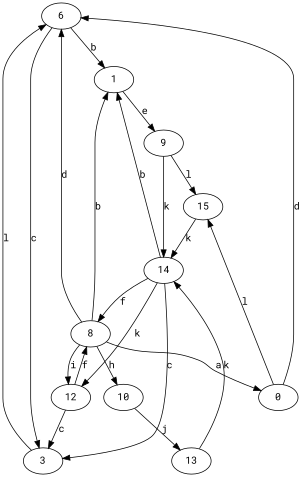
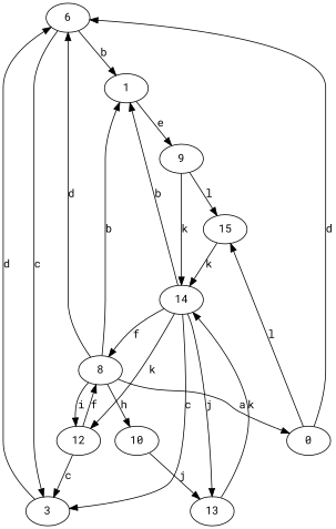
  strict digraph {
    fontname="Roboto Mono"
    node [fontname="Roboto Mono"]
    edge [fontname="Roboto Mono"]
    n1 [label=6]
    0
    15
    1
    3
    14
    n7 [label=9]
    8
    12
    13
    10
    n1 -> 1 [label=b]
    n1 -> 3 [label=c]
    0 -> n1 [label=d]
    0 -> 15 [label=l]
    15 -> 14 [label=k]
    1 -> n7 [label=e]
-   3 -> n1 [label=l]
+   3 -> n1 [label=d]
    14 -> 1 [label=b]
    14 -> 3 [label=c]
    14 -> 8 [label=f]
    14 -> 12 [label=k]
+   14 -> 13 [label=j]
    n7 -> 15 [label=l]
    n7 -> 14 [label=k]
    8 -> n1 [label=d]
    8 -> 0 [label=a]
    8 -> 1 [label=b]
    8 -> 12 [label=i]
    8 -> 10 [label=h]
    12 -> 3 [label=c]
    12 -> 8 [label=f]
    13 -> 14 [label=k]
    10 -> 13 [label=j]
  }
